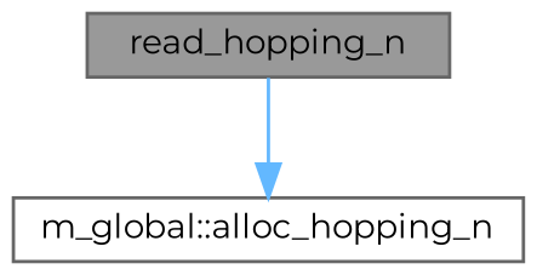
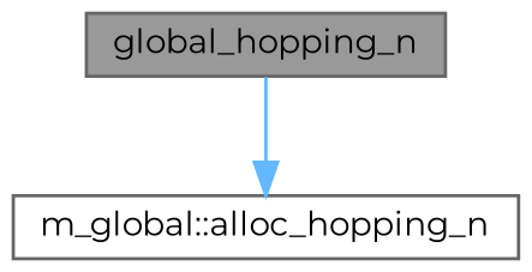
  digraph {
    rankdir=TB
    fontname=Montserrat
    node [fontname=Montserrat fontsize=10 shape=box style=filled]
-   n1 [color=gray40 fillcolor=grey60 fontcolor=black height=0.2 label=read_hopping_n width=0.4]
+   n1 [color=gray40 fillcolor=grey60 fontcolor=black height=0.2 label=global_hopping_n width=0.4]
    n2 [color=grey40 fillcolor=white height=0.2 label="m_global::alloc_hopping_n" width=0.4]
    n1 -> n2 [color=steelblue1 fontname=Montserrat fontsize=10 labelfontname=Helvetica labelfontsize=10 style=solid]
  }
